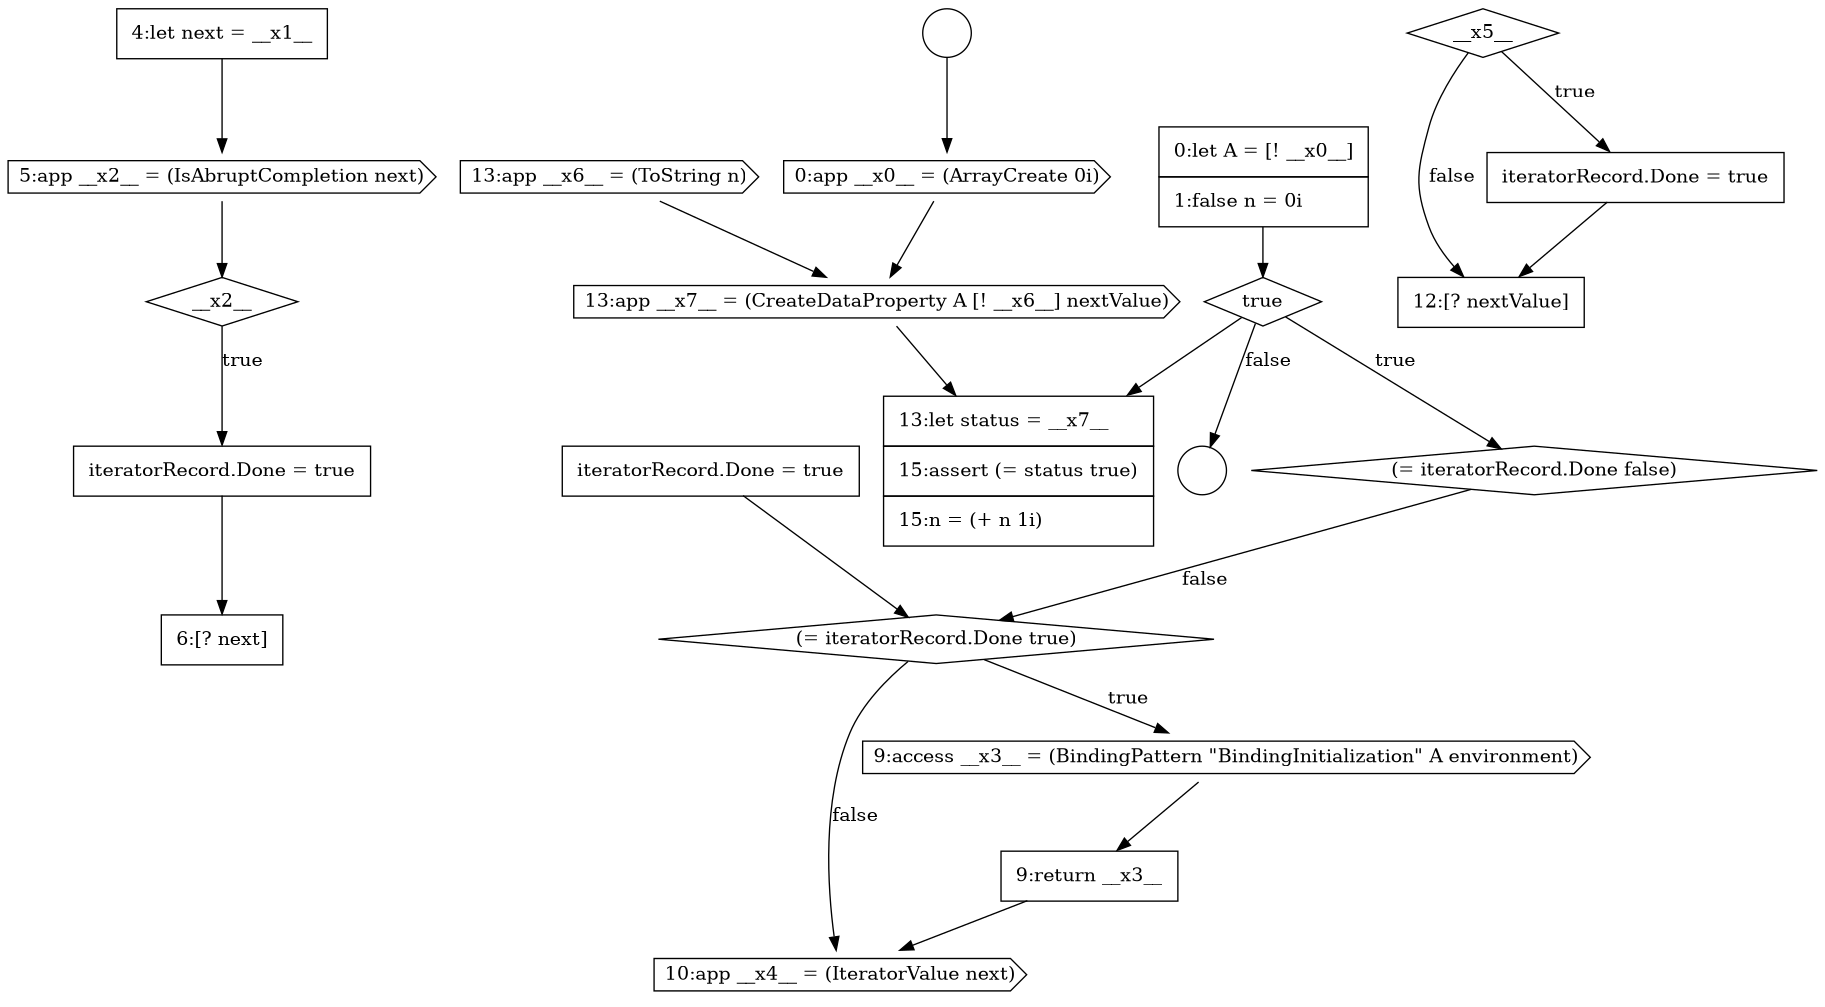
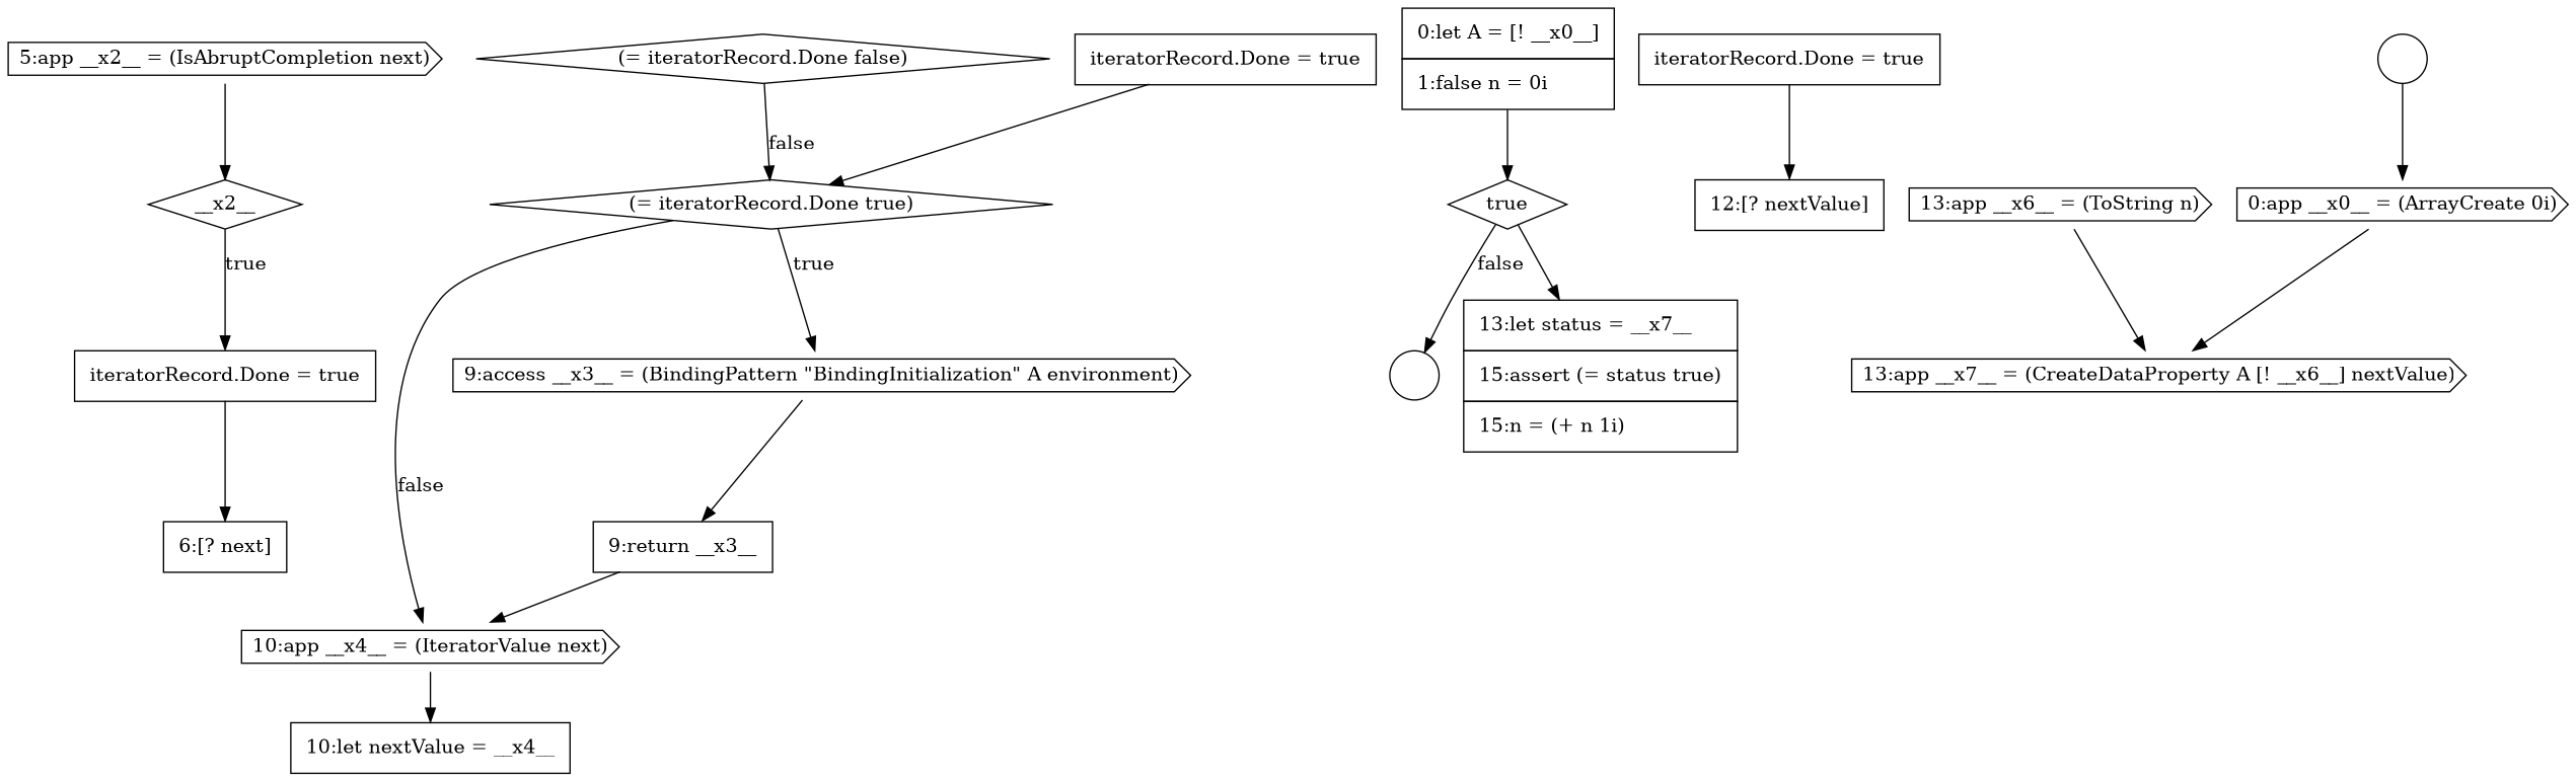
  digraph {
    node [color=black fillcolor=white shape=none style=filled]
    edge [color=black]
    n1 [label=<<font color="black">     <table border="0" cellborder="1" cellspacing="0" cellpadding="10">       <tr><td align="left">6:[? next]</td></tr>     </table>   </font>> margin=0]
+   n2 [label=<<font color="black">     <table border="0" cellborder="1" cellspacing="0" cellpadding="10">       <tr><td align="left">10:let nextValue = __x4__</td></tr>     </table>   </font>> margin=0]
    n3 [label=" " shape=circle]
    n4 [label=<<font color="black">     <table border="0" cellborder="1" cellspacing="0" cellpadding="10">       <tr><td align="left">12:[? nextValue]</td></tr>     </table>   </font>> margin=0]
    n5 [label=<<font color="black">13:app __x6__ = (ToString n)</font>> shape=cds]
    n6 [label=<<font color="black">13:app __x7__ = (CreateDataProperty A [! __x6__] nextValue)</font>> shape=cds]
    n7 [label=<<font color="black">(= iteratorRecord.Done false)</font>> shape=diamond]
    n8 [label=<<font color="black">(= iteratorRecord.Done true)</font>> shape=diamond]
    n9 [label=<<font color="black">10:app __x4__ = (IteratorValue next)</font>> shape=cds]
    n10 [label=<<font color="black">9:access __x3__ = (BindingPattern &quot;BindingInitialization&quot; A environment)</font>> shape=cds]
    n11 [label=<<font color="black">     <table border="0" cellborder="1" cellspacing="0" cellpadding="10">       <tr><td align="left">13:let status = __x7__</td></tr>       <tr><td align="left">15:assert (= status true)</td></tr>       <tr><td align="left">15:n = (+ n 1i)</td></tr>     </table>   </font>> margin=0]
    n12 [label=<<font color="black">true</font>> shape=diamond]
    n13 [label=<<font color="black">5:app __x2__ = (IsAbruptCompletion next)</font>> shape=cds]
    n14 [label=<<font color="black">__x2__</font>> shape=diamond]
    n15 [label=<<font color="black">     <table border="0" cellborder="1" cellspacing="0" cellpadding="10">       <tr><td align="left">iteratorRecord.Done = true</td></tr>     </table>   </font>> margin=0]
-   n16 [label=<<font color="black">     <table border="0" cellborder="1" cellspacing="0" cellpadding="10">       <tr><td align="left">4:let next = __x1__</td></tr>     </table>   </font>> margin=0]
    n17 [label=<<font color="black">     <table border="0" cellborder="1" cellspacing="0" cellpadding="10">       <tr><td align="left">9:return __x3__</td></tr>     </table>   </font>> margin=0]
-   n18 [label=<<font color="black">__x5__</font>> shape=diamond]
    n19 [label=<<font color="black">     <table border="0" cellborder="1" cellspacing="0" cellpadding="10">       <tr><td align="left">iteratorRecord.Done = true</td></tr>     </table>   </font>> margin=0]
    n20 [label=" " shape=circle]
    n21 [label=<<font color="black">0:app __x0__ = (ArrayCreate 0i)</font>> shape=cds]
    n22 [label=<<font color="black">     <table border="0" cellborder="1" cellspacing="0" cellpadding="10">       <tr><td align="left">iteratorRecord.Done = true</td></tr>     </table>   </font>> margin=0]
    n23 [label=<<font color="black">     <table border="0" cellborder="1" cellspacing="0" cellpadding="10">       <tr><td align="left">0:let A = [! __x0__]</td></tr>       <tr><td align="left">1:false n = 0i</td></tr>     </table>   </font>> margin=0]
    n5 -> n6
-   n6 -> n11
    n7 -> n8 [label=<<font color="black">false</font>>]
    n8 -> n9 [label=<<font color="black">false</font>>]
    n8 -> n10 [label=<<font color="black">true</font>>]
+   n9 -> n2
    n10 -> n17
    n12 -> n3 [label=<<font color="black">false</font>>]
-   n12 -> n7 [label=<<font color="black">true</font>>]
    n12 -> n11
    n13 -> n14
    n14 -> n15 [label=<<font color="black">true</font>>]
    n15 -> n1
-   n16 -> n13
    n17 -> n9
-   n18 -> n4 [label=<<font color="black">false</font>>]
-   n18 -> n19 [label=<<font color="black">true</font>>]
    n19 -> n4
    n20 -> n21
    n21 -> n6
    n22 -> n8
    n23 -> n12
  }
